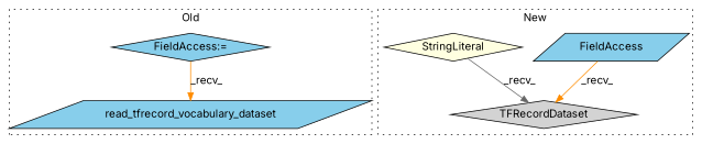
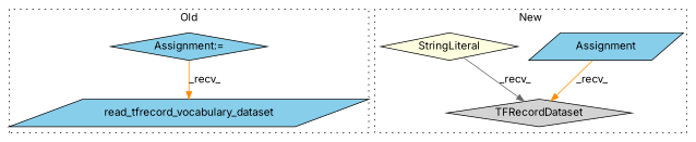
  digraph {
    fontname=Inter
    node [a=32 fillcolor=skyblue fontname=Inter shape=diamond style=filled]
    edge [color=darkorange fontname=Inter]
    n1 [l="33,1" label=read_tfrecord_vocabulary_dataset s="4884,4927" shape=parallelogram]
-   n2 [a=7 l=8 label="FieldAccess:=" s=4106]
+   n2 [a=7 l=8 label="Assignment:=" s=4106]
    n3 [fillcolor=lightgrey l="16,1" label=TFRecordDataset s="4808,4841"]
-   n4 [a=22 l=15 label=FieldAccess s=4792 shape=parallelogram]
+   n4 [a=22 l=15 label=Assignment s=4792 shape=parallelogram]
    n5 [a=45 fillcolor=lightyellow l=6 label=StringLiteral s=4835]
    subgraph cluster_1 {
      label=Old
      style=dotted
      n1
      n2
    }
    subgraph cluster_2 {
      label=New
      style=dotted
      n3
      n4
      n5
    }
    n2 -> n1 [label=_recv_]
    n4 -> n3 [label=_recv_]
    n5 -> n3 [color=gray40 label=_recv_]
  }
